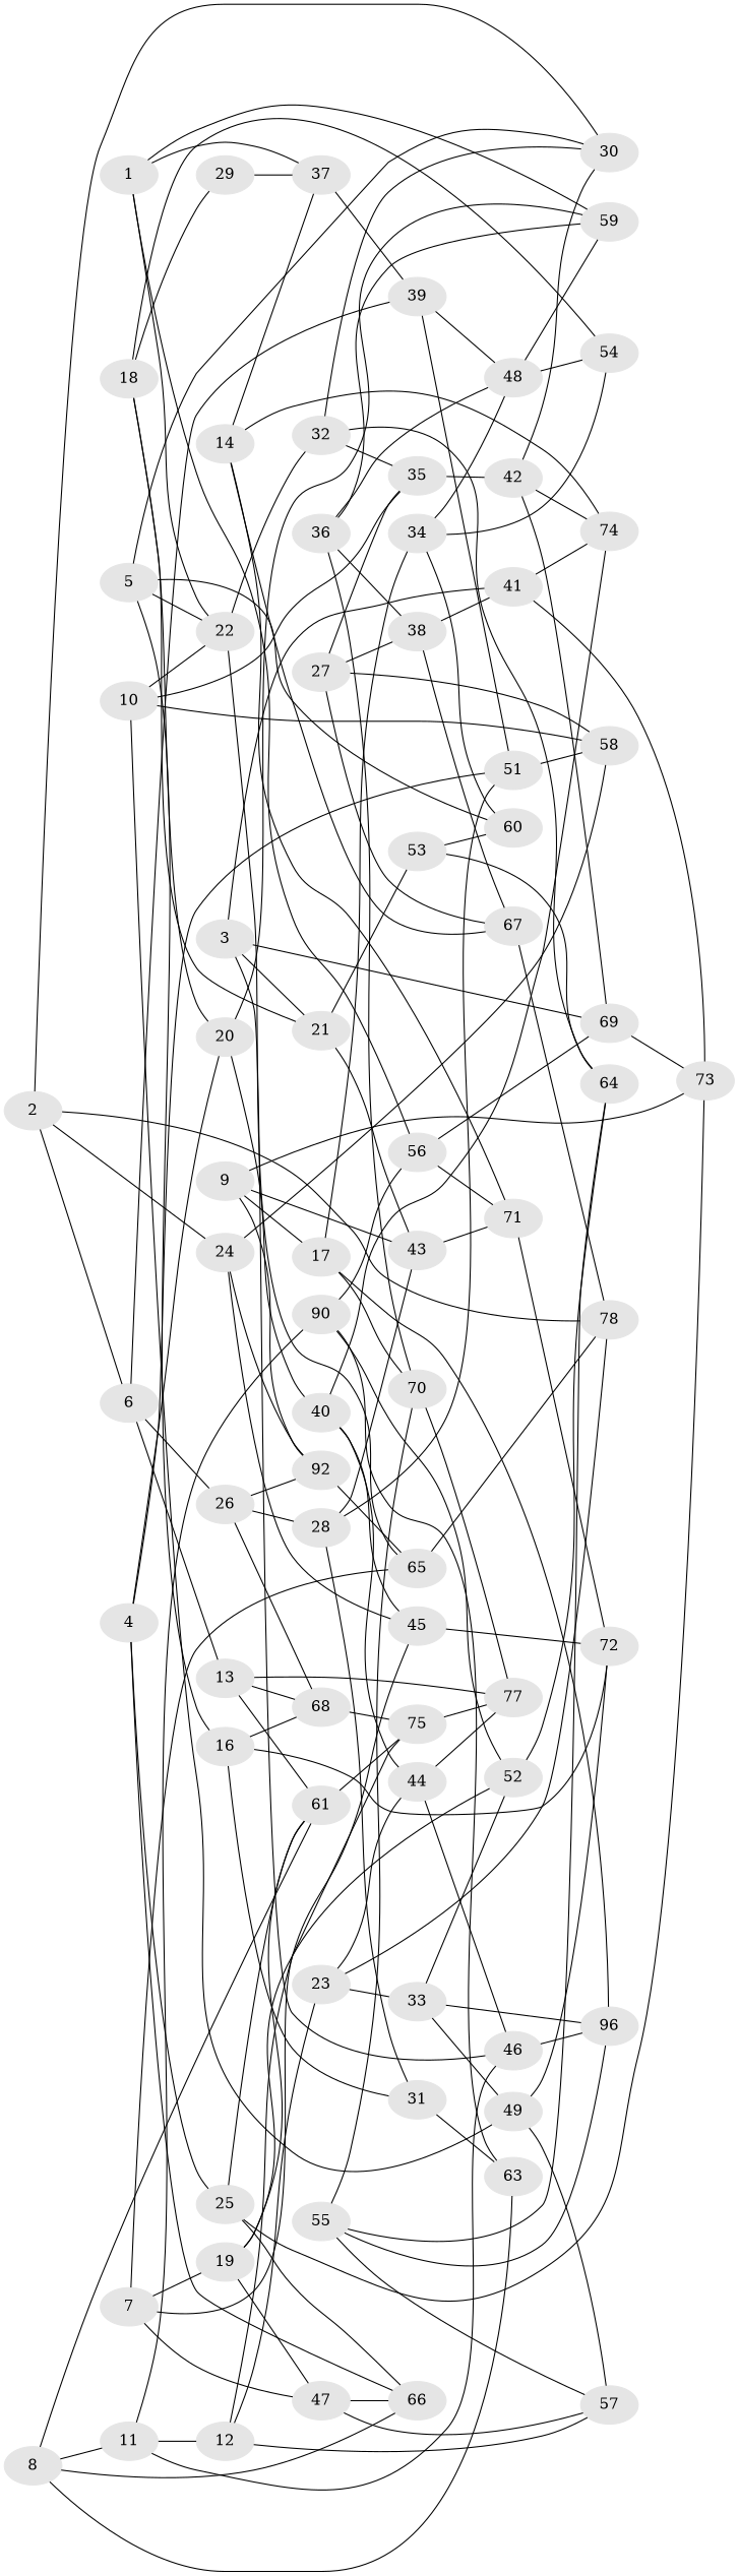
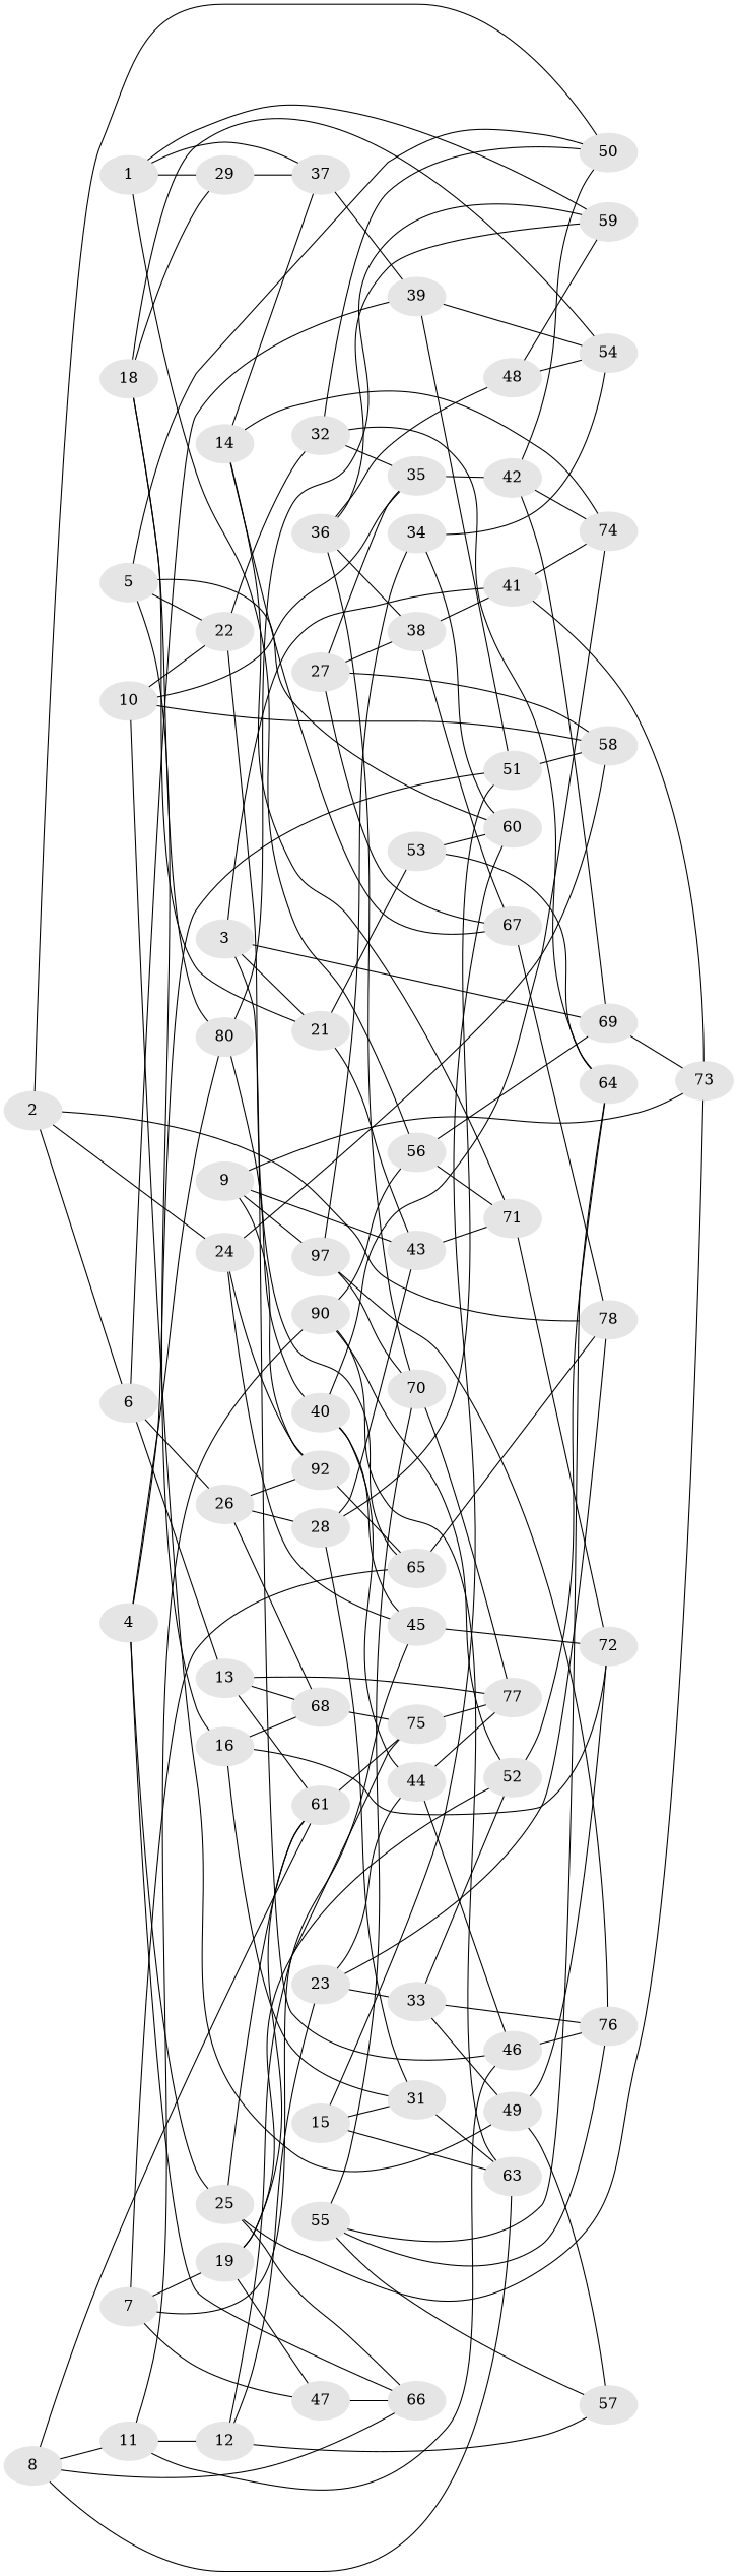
  graph {
    rankdir=LR
    node [color=gray90 style=filled]
    1
    29
    37
    56
    59
    39
    69
    71
    2
    6
    24
-   50 [label=30]
+   50
    78
    13
    26
    n16 [label=92]
    58
    45
    3
    21
    41
    46
    53
    43
    73
    74
-   76 [label=96]
+   76
    4
-   20
+   20 [label=80]
    25
    51
    66
    40
    61
    5
    16
    22
    60
    68
    31
    72
    65
    32
    77
    28
    54
    7
    19
    47
    75
    52
    57
    8
    11
    63
    12
    n57 [label=90]
    64
    9
-   17
+   17 [label=97]
    34
    70
    10
    35
    49
    42
    23
    33
    44
    14
    67
+   15
    48
    18
    27
    38
    36
    55
-   1 -- 22
+   1 -- 29
    1 -- 37
    1 -- 56
    1 -- 59
    29 -- 37
    37 -- 39
    56 -- 69
    56 -- 71
    39 -- 51
-   39 -- 48
+   39 -- 54
    69 -- 73
    71 -- 72
    2 -- 6
    2 -- 24
    2 -- 50
    2 -- 78
    6 -- 39
    6 -- 13
    6 -- 26
    24 -- n16
    24 -- 58
    24 -- 45
    13 -- 61
    13 -- 68
    13 -- 77
    26 -- n16
    26 -- 68
    26 -- 28
    n16 -- 65
    45 -- 72
    3 -- 69
    3 -- 21
    3 -- 41
    3 -- 46
    21 -- 53
    21 -- 43
    41 -- 73
    41 -- 74
    46 -- 76
    53 -- 60
    53 -- 64
    43 -- 71
    4 -- 20
    4 -- 25
    4 -- 51
    4 -- 66
    20 -- 59
    20 -- 40
    25 -- 73
    25 -- 66
    25 -- 61
    51 -- 58
    40 -- 45
    40 -- 74
    40 -- 44
    61 -- 75
    5 -- 50
    5 -- 16
    5 -- 22
    5 -- 60
    16 -- 68
    16 -- 31
    16 -- 72
    22 -- 65
    22 -- 32
    68 -- 75
    31 -- 63
    65 -- 78
    32 -- 50
    32 -- 64
    32 -- 35
    28 -- 43
    28 -- 51
    28 -- 31
    7 -- 65
    7 -- 19
    7 -- 47
    7 -- 75
    19 -- 61
    19 -- 47
    19 -- 52
    47 -- 66
-   47 -- 57
    75 -- 77
    52 -- 64
    8 -- 66
    8 -- 61
    8 -- 11
    8 -- 63
    11 -- 46
    11 -- 12
    11 -- n57
    12 -- 45
    12 -- 57
    12 -- 23
    n57 -- 56
    n57 -- 52
    n57 -- 63
    9 -- n16
    9 -- 43
    9 -- 73
    9 -- 17
    17 -- 76
    17 -- 34
    17 -- 70
    34 -- 60
    34 -- 54
-   34 -- 48
    70 -- 77
    10 -- 58
    10 -- 22
    10 -- 35
    10 -- 49
    35 -- 42
    49 -- 72
    49 -- 57
    42 -- 69
    42 -- 50
    42 -- 74
    23 -- 78
    23 -- 33
    23 -- 44
    33 -- 76
    33 -- 52
    33 -- 49
    44 -- 46
    44 -- 77
    14 -- 37
    14 -- 71
    14 -- 74
    14 -- 67
    67 -- 78
+   15 -- 60
+   15 -- 31
+   15 -- 63
    48 -- 59
    48 -- 54
    18 -- 29
    18 -- 21
    18 -- 20
    18 -- 54
    27 -- 58
    27 -- 35
    27 -- 67
    27 -- 38
    38 -- 41
    38 -- 67
    36 -- 59
    36 -- 70
    36 -- 48
    36 -- 38
    55 -- 76
    55 -- 57
    55 -- 64
    55 -- 70
  }
